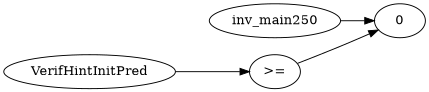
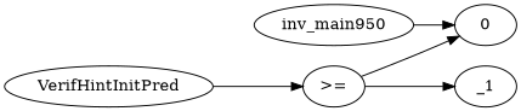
  digraph {
    rankdir=LR
-   n1 [label=inv_main250]
+   n1 [label=inv_main950]
    n2 [label=0]
    n3 [label=VerifHintInitPred]
    n4 [label=">="]
+   n5 [label=_1]
    n1 -> n2
    n3 -> n4
    n4 -> n2
+   n4 -> n5
  }
